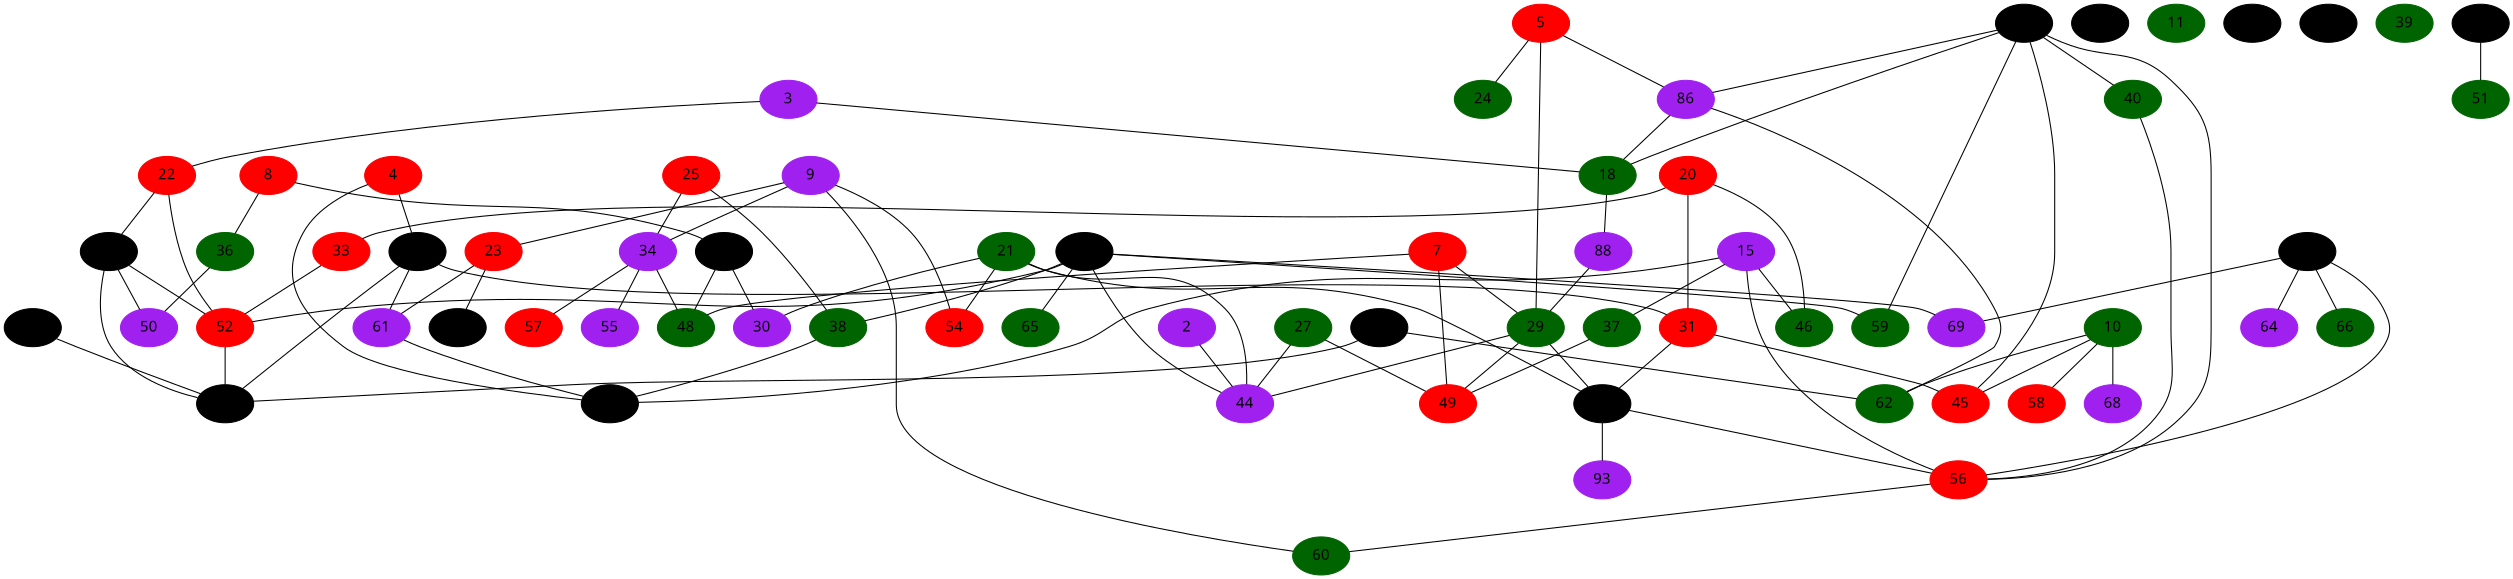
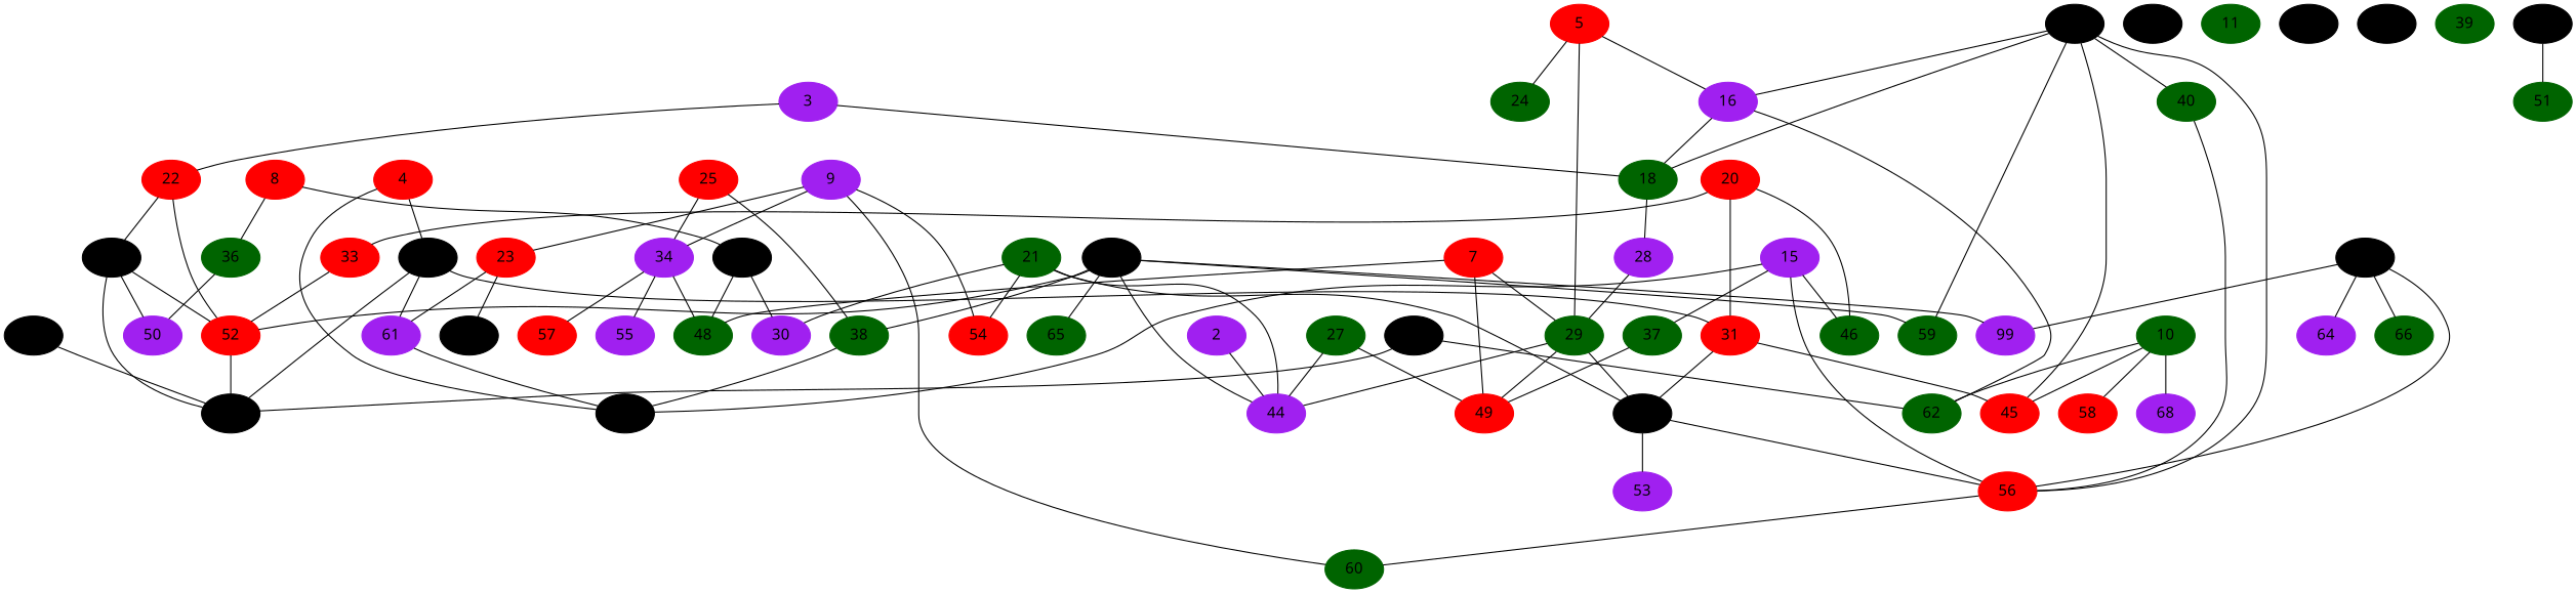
  graph {
    fontname="Noto Sans"
    node [color=darkgreen fontname="Noto Sans" style=filled]
    edge [fontname="Noto Sans"]
    1 [color=black]
    38
    44 [color=purple]
    52 [color=red]
    59
    65
-   69 [color=purple]
+   69 [color=purple label=99]
    63 [color=black]
    67 [color=black]
    2 [color=purple]
    3 [color=purple]
    18
    22 [color=red]
-   28 [color=purple label=88]
+   28 [color=purple]
    42 [color=black]
    29
    4 [color=red]
    17 [color=black]
    31 [color=red]
    61 [color=purple]
    5 [color=red]
-   16 [color=purple label=86]
+   16 [color=purple]
    24
    62
    49 [color=red]
    43 [color=black]
    6 [color=black]
    7 [color=red]
    48
    8 [color=red]
    19 [color=black]
    36
    30 [color=purple]
    50 [color=purple]
    9 [color=purple]
    23 [color=red]
    34 [color=purple]
    54 [color=red]
    60
    26 [color=black]
    55 [color=purple]
    57 [color=red]
    45 [color=red]
    10
    58 [color=red]
    68 [color=purple]
    11
    12 [color=black]
    40
    56 [color=red]
    13 [color=black]
    14 [color=black]
    64 [color=purple]
    66
    15 [color=purple]
    37
    46
    20 [color=red]
    33 [color=red]
    21
-   53 [color=purple label=93]
+   53 [color=purple]
    25 [color=red]
    27
    32 [color=black]
    35 [color=black]
    39
    41 [color=black]
    47 [color=black]
    51
    1 -- 38
    1 -- 44
    1 -- 52
    1 -- 59
    1 -- 65
    1 -- 69
    38 -- 63
    52 -- 67
    2 -- 44
    3 -- 18
    3 -- 22
    18 -- 28
    22 -- 52
    22 -- 42
    28 -- 29
    42 -- 52
    42 -- 67
    42 -- 50
    29 -- 44
    29 -- 49
    29 -- 43
    4 -- 63
    4 -- 17
    17 -- 67
    17 -- 31
    17 -- 61
    31 -- 43
    31 -- 45
    61 -- 63
    5 -- 29
    5 -- 16
    5 -- 24
    16 -- 18
    16 -- 62
    43 -- 56
    43 -- 53
    7 -- 29
    7 -- 49
    7 -- 48
    8 -- 19
    8 -- 36
    19 -- 48
    19 -- 30
    36 -- 50
    9 -- 23
    9 -- 34
    9 -- 54
    9 -- 60
    23 -- 61
    23 -- 26
    34 -- 48
    34 -- 55
    34 -- 57
    10 -- 62
    10 -- 45
    10 -- 58
    10 -- 68
    12 -- 59
    12 -- 18
    12 -- 16
    12 -- 45
    12 -- 40
    12 -- 56
    40 -- 56
    56 -- 60
    14 -- 69
    14 -- 56
    14 -- 64
    14 -- 66
    15 -- 63
    15 -- 56
    15 -- 37
    15 -- 46
    37 -- 49
    20 -- 31
    20 -- 46
    20 -- 33
    33 -- 52
    21 -- 44
    21 -- 43
    21 -- 30
    21 -- 54
    25 -- 38
    25 -- 34
    27 -- 44
    27 -- 49
    35 -- 67
    41 -- 67
    41 -- 62
    47 -- 51
  }
